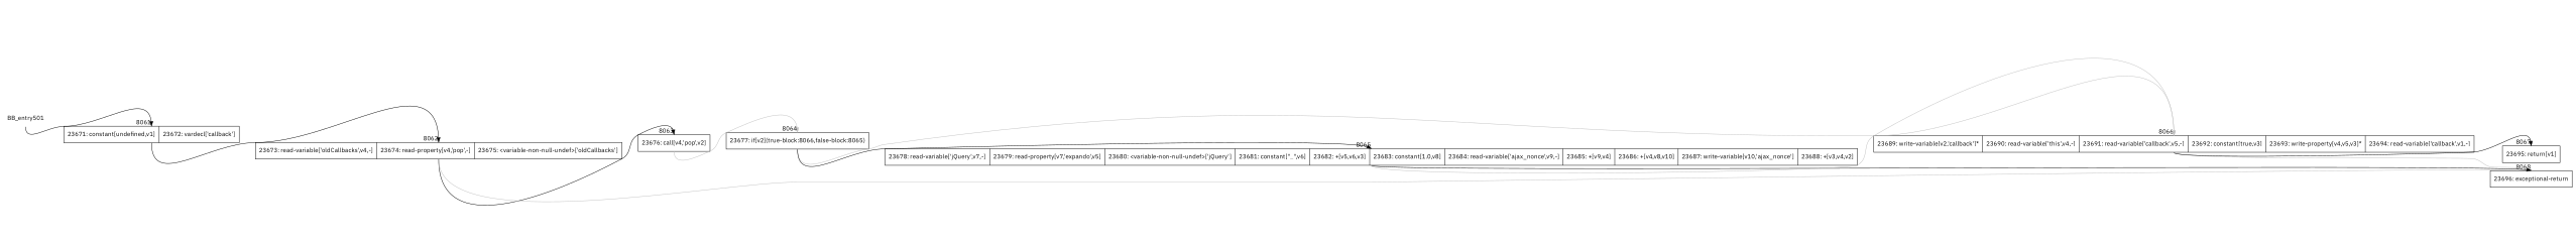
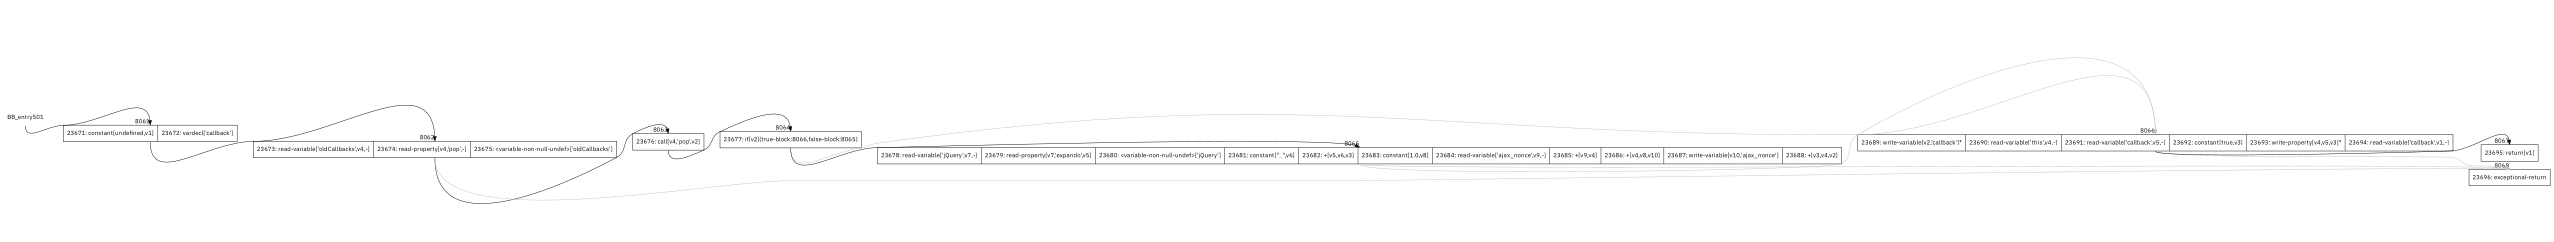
  digraph {
    fontname="IBM Plex Sans"
    rankdir=LR
    node [fontname="IBM Plex Sans" shape=record]
    edge [fontname="IBM Plex Sans" headport=n tailport=s]
    BB_entry501 [shape=none]
    n2 [label="{23671: constant[undefined,v1]|23672: vardecl['callback']}"]
    n3 [label="{23673: read-variable['oldCallbacks',v4,-]|23674: read-property[v4,'pop',-]|23675: \<variable-non-null-undef\>['oldCallbacks']}"]
    n4 [label="{23676: call[v4,'pop',v2]}"]
    n5 [label="{23696: exceptional-return}"]
    n6 [label="{23677: if[v2](true-block:8066,false-block:8065)}"]
    n7 [label="{23689: write-variable[v2,'callback']*|23690: read-variable['this',v4,-]|23691: read-variable['callback',v5,-]|23692: constant[true,v3]|23693: write-property[v4,v5,v3]*|23694: read-variable['callback',v1,-]}"]
    n8 [label="{23678: read-variable['jQuery',v7,-]|23679: read-property[v7,'expando',v5]|23680: \<variable-non-null-undef\>['jQuery']|23681: constant[\"_\",v6]|23682: +[v5,v6,v3]|23683: constant[1.0,v8]|23684: read-variable['ajax_nonce',v9,-]|23685: +[v9,v4]|23686: +[v4,v8,v10]|23687: write-variable[v10,'ajax_nonce']|23688: +[v3,v4,v2]}"]
    n9 [label="{23695: return[v1]}"]
    BB_entry501 -> n2 [headlabel="    8061"]
    n2 -> n3 [headlabel="      8062"]
    n3 -> n4 [headlabel="      8063"]
    n3 -> n5 [color=gray headlabel="      8068"]
-   n4 -> n6 [headlabel="      8064" color=gray]
+   n4 -> n6 [headlabel="      8064"]
    n6 -> n7 [color=gray headlabel="      8066"]
    n6 -> n8 [headlabel="      8065"]
    n7 -> n5 [color=gray]
    n7 -> n9 [headlabel="      8067"]
-   n8 -> n5 [color=black]
+   n8 -> n5 [color=gray]
    n8 -> n7 [color=gray]
  }
